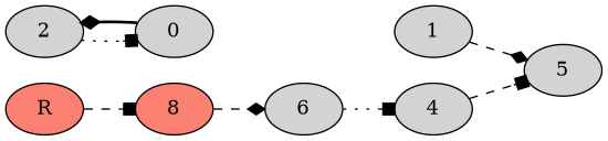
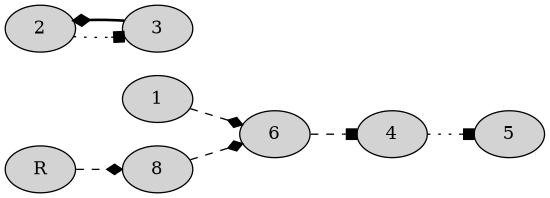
  digraph {
    rankdir=LR
    node [fillcolor=lightgrey style=filled]
    edge [arrowhead=box style=dashed]
    1
    5
    2
-   3 [label=0]
+   3
    4
    6
-   8 [fillcolor=salmon]
-   R [fillcolor=salmon]
-   1 -> 5 [arrowhead=diamond]
+   8
+   R
+   1 -> 6 [arrowhead=diamond]
    2 -> 3 [style=dotted]
    3 -> 2 [arrowhead=diamond style=bold]
-   4 -> 5
-   6 -> 4 [style=dotted]
+   4 -> 5 [style=dotted]
+   6 -> 4
    8 -> 6 [arrowhead=diamond]
-   R -> 8
+   R -> 8 [arrowhead=diamond]
  }
